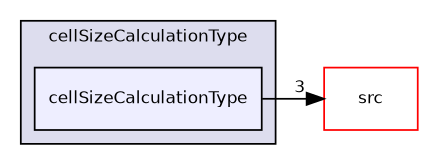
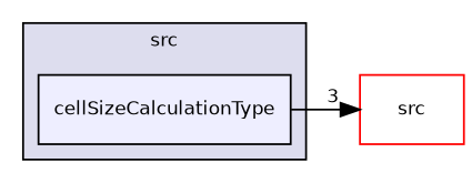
  digraph {
    compound=true
    rankdir=LR
    node [fontname=Helvetica fontsize=10 shape=box]
    n1 [fillcolor="#eeeeff" label=cellSizeCalculationType pencolor=black style=filled]
    n2 [color=red label=src]
    subgraph cluster_1 {
      bgcolor="#ddddee"
      fontname=Helvetica
      fontsize=10
-     label=cellSizeCalculationType
+     label=src
      pencolor=black
      n1
    }
    n1 -> n2 [headlabel=3 labeldistance=1.5 labelfontname=Helvetica labelfontsize=10]
  }
